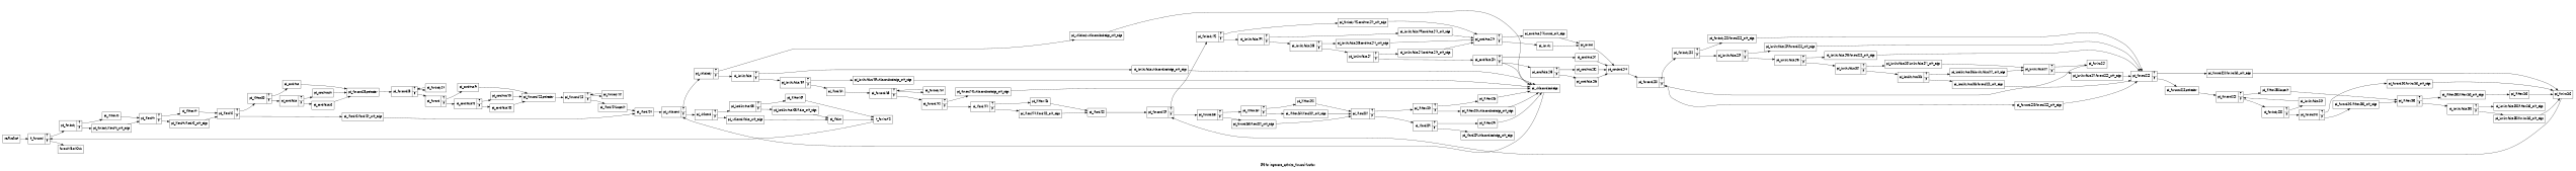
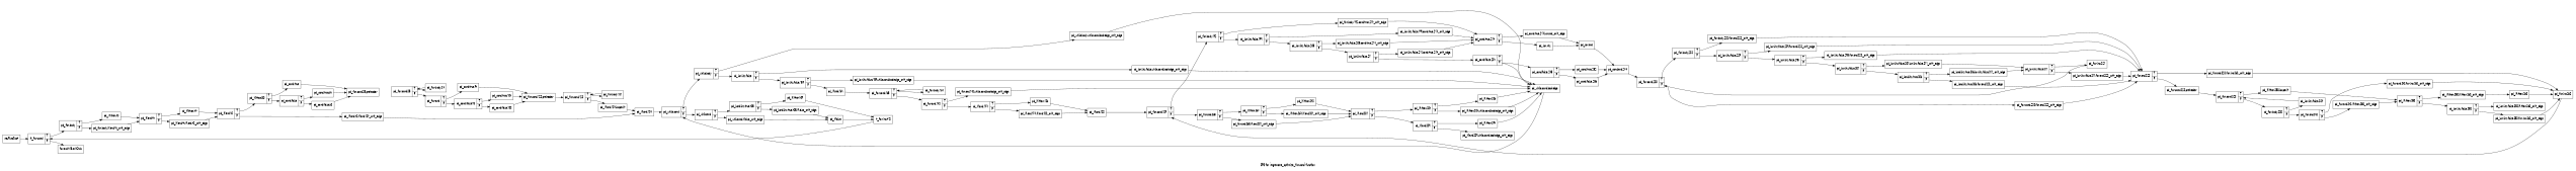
  digraph {
    fontname="Patrick Hand"
    label="CFG for 'regrename_optimize_for.cond' function"
    rankdir=LR
    node [fontname="Patrick Hand" shape=record]
    edge [fontname="Patrick Hand"]
    n1 [label="{newFuncRoot}"]
    n2 [label="{it_for.cond|{<s0>T|<s1>F}}"]
    n3 [label="{for.end.415.exitStub}"]
    n4 [label="{pd_for.body|{<s0>T|<s1>F}}"]
    n5 [label="{pd_if.then.43}"]
    n6 [label="{pd_for.body.if.end.44_crit_edge}"]
    n7 [label="{pd_if.end.44|{<s0>T|<s1>F}}"]
    n8 [label="{pd_if.then.47}"]
    n9 [label="{pd_if.end.44.if.end.48_crit_edge}"]
    n10 [label="{pd_if.end.48|{<s0>T|<s1>F}}"]
    n11 [label="{pd_if.then.50|{<s0>T|<s1>F}}"]
    n12 [label="{pd_if.end.48.if.end.137_crit_edge}"]
    n13 [label="{pd_cond.true}"]
    n14 [label="{pd_cond.false|{<s0>T|<s1>F}}"]
    n15 [label="{pd_if.end.137}"]
    n16 [label="{pd_for.cond.85.preheader}"]
    n17 [label="{pd_cond.true.64}"]
    n18 [label="{pd_cond.false.68}"]
    n19 [label="{pd_while.cond|{<s0>T|<s1>F}}"]
    n20 [label="{pd_while.body|{<s0>T|<s1>F}}"]
    n21 [label="{pd_while.end|{<s0>T|<s1>F}}"]
    n22 [label="{pd_for.cond.85|{<s0>T|<s1>F}}"]
    n23 [label="{pd_for.body.87}"]
    n24 [label="{pd_for.end|{<s0>T|<s1>F}}"]
    n25 [label="{pd_cond.true.94}"]
    n26 [label="{pd_cond.false.98|{<s0>T|<s1>F}}"]
    n27 [label="{pd_for.cond.128.preheader}"]
    n28 [label="{pd_cond.true.104}"]
    n29 [label="{pd_cond.false.108}"]
    n30 [label="{pd_for.cond.128|{<s0>T|<s1>F}}"]
    n31 [label="{pd_for.body.131}"]
    n32 [label="{pd_if.end.137.loopexit}"]
    n33 [label="{pd_while.body.while.cond.backedge_crit_edge}"]
    n34 [label="{pd_lor.lhs.false|{<s0>T|<s1>F}}"]
    n35 [label="{pd_land.lhs.true.405|{<s0>T|<s1>F}}"]
    n36 [label="{pd_while.end.if.else_crit_edge}"]
    n37 [label="{pd_while.cond.backedge}"]
    n38 [label="{pd_lor.lhs.false.while.cond.backedge_crit_edge}"]
    n39 [label="{pd_lor.lhs.false.159|{<s0>T|<s1>F}}"]
    n40 [label="{pd_if.then.409}"]
    n41 [label="{pd_land.lhs.true.405.if.else_crit_edge}"]
    n42 [label="{pd_if.else}"]
    n43 [label="{it_for.inc.413}"]
    n44 [label="{pd_lor.lhs.false.159.while.cond.backedge_crit_edge}"]
    n45 [label="{pd_if.end.164}"]
    n46 [label="{pd_for.cond.165|{<s0>T|<s1>F}}"]
    n47 [label="{pd_for.body.167}"]
    n48 [label="{pd_for.end.173|{<s0>T|<s1>F}}"]
    n49 [label="{pd_for.end.173.while.cond.backedge_crit_edge}"]
    n50 [label="{pd_if.end.177|{<s0>T|<s1>F}}"]
    n51 [label="{pd_if.then.186}"]
    n52 [label="{pd_if.end.177.if.end.188_crit_edge}"]
    n53 [label="{pd_if.end.188}"]
    n54 [label="{pd_for.cond.189|{<s0>T|<s1>F}}"]
    n55 [label="{pd_for.body.192|{<s0>T|<s1>F}}"]
    n56 [label="{pd_for.end.365|{<s0>T|<s1>F}}"]
    n57 [label="{pd_for.body.192.cond.true.217_crit_edge}"]
    n58 [label="{pd_lor.lhs.false.199|{<s0>T|<s1>F}}"]
    n59 [label="{pd_if.then.367|{<s0>T|<s1>F}}"]
    n60 [label="{pd_for.end.365.if.end.381_crit_edge}"]
    n61 [label="{pd_cond.true.217|{<s0>T|<s1>F}}"]
    n62 [label="{pd_lor.lhs.false.199.cond.true.217_crit_edge}"]
    n63 [label="{pd_lor.lhs.false.205|{<s0>T|<s1>F}}"]
    n64 [label="{pd_if.then.378}"]
    n65 [label="{pd_if.then.367.if.end.381_crit_edge}"]
    n66 [label="{pd_if.end.381|{<s0>T|<s1>F}}"]
    n67 [label="{pd_if.then.384|{<s0>T|<s1>F}}"]
    n68 [label="{pd_if.end.389|{<s0>T|<s1>F}}"]
    n69 [label="{pd_if.then.386}"]
    n70 [label="{pd_if.then.384.while.cond.backedge_crit_edge}"]
    n71 [label="{pd_if.then.394}"]
    n72 [label="{pd_if.end.389.while.cond.backedge_crit_edge}"]
    n73 [label="{pd_cond.true.217.lor.end_crit_edge}"]
    n74 [label="{pd_lor.rhs}"]
    n75 [label="{pd_lor.lhs.false.205.cond.true.217_crit_edge}"]
    n76 [label="{pd_lor.lhs.false.211|{<s0>T|<s1>F}}"]
    n77 [label="{pd_lor.lhs.false.211.cond.true.217_crit_edge}"]
    n78 [label="{pd_cond.false.234|{<s0>T|<s1>F}}"]
-   n79 [label="{pd_cond.true.241}"]
    n80 [label="{pd_cond.false.245|{<s0>T|<s1>F}}"]
    n81 [label="{pd_cond.end.277}"]
    n82 [label="{pd_cond.true.252}"]
    n83 [label="{pd_cond.false.256}"]
    n84 [label="{pd_for.cond.280|{<s0>T|<s1>F}}"]
    n85 [label="{pd_for.body.283|{<s0>T|<s1>F}}"]
    n86 [label="{pd_for.cond.280.for.end.323_crit_edge}"]
    n87 [label="{pd_lor.end}"]
    n88 [label="{pd_for.body.283.for.end.323_crit_edge}"]
    n89 [label="{pd_lor.lhs.false.289|{<s0>T|<s1>F}}"]
    n90 [label="{pd_for.end.323|{<s0>T|<s1>F}}"]
    n91 [label="{pd_lor.lhs.false.289.for.end.323_crit_edge}"]
    n92 [label="{pd_lor.lhs.false.295|{<s0>T|<s1>F}}"]
    n93 [label="{pd_for.end.323.for.inc.363_crit_edge}"]
    n94 [label="{pd_for.cond.328.preheader}"]
    n95 [label="{pd_for.inc.363}"]
    n96 [label="{pd_for.cond.328|{<s0>T|<s1>F}}"]
    n97 [label="{pd_lor.lhs.false.295.for.end.323_crit_edge}"]
    n98 [label="{pd_lor.lhs.false.301|{<s0>T|<s1>F}}"]
    n99 [label="{pd_lor.lhs.false.301.lor.lhs.false.311_crit_edge}"]
    n100 [label="{pd_land.lhs.true.306|{<s0>T|<s1>F}}"]
    n101 [label="{pd_lor.lhs.false.311|{<s0>T|<s1>F}}"]
    n102 [label="{pd_land.lhs.true.306.lor.lhs.false.311_crit_edge}"]
    n103 [label="{pd_land.lhs.true.306.for.end.323_crit_edge}"]
    n104 [label="{pd_for.inc.321}"]
    n105 [label="{pd_lor.lhs.false.311.for.end.323_crit_edge}"]
    n106 [label="{pd_if.then.350.loopexit}"]
    n107 [label="{pd_for.body.330|{<s0>T|<s1>F}}"]
    n108 [label="{pd_if.then.350|{<s0>T|<s1>F}}"]
    n109 [label="{pd_lor.lhs.false.337}"]
    n110 [label="{pd_for.end.348|{<s0>T|<s1>F}}"]
    n111 [label="{pd_if.then.350.if.then.360_crit_edge}"]
    n112 [label="{pd_lor.lhs.false.353|{<s0>T|<s1>F}}"]
    n113 [label="{pd_for.end.348.for.inc.363_crit_edge}"]
    n114 [label="{pd_for.end.348.if.then.350_crit_edge}"]
    n115 [label="{pd_if.then.360}"]
    n116 [label="{pd_lor.lhs.false.353.if.then.360_crit_edge}"]
    n117 [label="{pd_lor.lhs.false.353.for.inc.363_crit_edge}"]
    n1 -> n2
    n2 -> n3 [tailport=s1]
    n2 -> n4 [tailport=s0]
    n4 -> n5 [tailport=s0]
    n4 -> n6 [tailport=s1]
    n5 -> n7
    n6 -> n7
    n7 -> n8 [tailport=s0]
    n7 -> n9 [tailport=s1]
    n8 -> n10
    n9 -> n10
    n10 -> n11 [tailport=s0]
    n10 -> n12 [tailport=s1]
    n11 -> n13 [tailport=s0]
    n11 -> n14 [tailport=s1]
    n12 -> n15
    n13 -> n16
    n14 -> n17 [tailport=s0]
    n14 -> n18 [tailport=s1]
    n15 -> n19
-   n16 -> n22
    n17 -> n16
    n18 -> n16
    n19 -> n20 [tailport=s0]
    n19 -> n21 [tailport=s1]
    n20 -> n33 [tailport=s0]
    n20 -> n34 [tailport=s1]
    n21 -> n35 [tailport=s0]
    n21 -> n36 [tailport=s1]
    n22 -> n23 [tailport=s0]
    n22 -> n24 [tailport=s1]
    n23 -> n22
    n24 -> n25 [tailport=s0]
    n24 -> n26 [tailport=s1]
    n25 -> n27
    n26 -> n28 [tailport=s0]
    n26 -> n29 [tailport=s1]
    n27 -> n30
    n28 -> n27
    n29 -> n27
    n30 -> n31 [tailport=s0]
    n30 -> n32 [tailport=s1]
    n31 -> n30
    n32 -> n15
    n33 -> n37
    n34 -> n38 [tailport=s0]
    n34 -> n39 [tailport=s1]
    n35 -> n40 [tailport=s0]
    n35 -> n41 [tailport=s1]
    n36 -> n42
    n37 -> n19
    n38 -> n37
    n39 -> n44 [tailport=s0]
    n39 -> n45 [tailport=s1]
    n40 -> n43
    n41 -> n42
    n42 -> n43
    n43 -> n2
    n44 -> n37
    n45 -> n46
    n46 -> n47 [tailport=s0]
    n46 -> n48 [tailport=s1]
    n47 -> n46
    n48 -> n49 [tailport=s0]
    n48 -> n50 [tailport=s1]
    n49 -> n37
    n50 -> n51 [tailport=s0]
    n50 -> n52 [tailport=s1]
    n51 -> n53
    n52 -> n53
    n53 -> n54
    n54 -> n55 [tailport=s0]
    n54 -> n56 [tailport=s1]
    n55 -> n57 [tailport=s0]
    n55 -> n58 [tailport=s1]
    n56 -> n59 [tailport=s0]
    n56 -> n60 [tailport=s1]
    n57 -> n61
    n58 -> n62 [tailport=s0]
    n58 -> n63 [tailport=s1]
    n59 -> n64 [tailport=s0]
    n59 -> n65 [tailport=s1]
    n60 -> n66
    n61 -> n73 [tailport=s0]
    n61 -> n74 [tailport=s1]
    n62 -> n61
    n63 -> n75 [tailport=s0]
    n63 -> n76 [tailport=s1]
    n64 -> n66
    n65 -> n66
    n66 -> n67 [tailport=s0]
    n66 -> n68 [tailport=s1]
    n67 -> n69 [tailport=s0]
    n67 -> n70 [tailport=s1]
    n68 -> n71 [tailport=s0]
    n68 -> n72 [tailport=s1]
    n69 -> n37
    n70 -> n37
    n71 -> n37
    n73 -> n87
    n74 -> n87
    n75 -> n61
    n76 -> n77 [tailport=s0]
    n76 -> n78 [tailport=s1]
    n77 -> n61
    n78 -> n37
-   n78 -> n79 [tailport=s0]
    n78 -> n80 [tailport=s1]
-   n79 -> n81
    n80 -> n82 [tailport=s0]
    n80 -> n83 [tailport=s1]
    n81 -> n84
    n82 -> n81
    n83 -> n81
    n84 -> n85 [tailport=s0]
    n84 -> n86 [tailport=s1]
    n85 -> n88 [tailport=s0]
    n85 -> n89 [tailport=s1]
    n86 -> n90
    n87 -> n81
    n88 -> n90
    n89 -> n91 [tailport=s0]
    n89 -> n92 [tailport=s1]
    n90 -> n93 [tailport=s0]
    n90 -> n94 [tailport=s1]
    n91 -> n90
    n92 -> n97 [tailport=s0]
    n92 -> n98 [tailport=s1]
    n93 -> n95
    n94 -> n96
    n95 -> n54
    n96 -> n106 [tailport=s0]
    n96 -> n107 [tailport=s1]
    n97 -> n90
    n98 -> n99 [tailport=s0]
    n98 -> n100 [tailport=s1]
    n99 -> n101
    n100 -> n102 [tailport=s0]
    n100 -> n103 [tailport=s1]
    n101 -> n104 [tailport=s0]
    n101 -> n105 [tailport=s1]
    n102 -> n101
    n103 -> n90
    n104 -> n84
    n105 -> n90
    n106 -> n108
    n107 -> n109 [tailport=s0]
    n107 -> n110 [tailport=s1]
    n108 -> n111 [tailport=s0]
    n108 -> n112 [tailport=s1]
    n109 -> n96
    n110 -> n113 [tailport=s0]
    n110 -> n114 [tailport=s1]
    n111 -> n115
    n112 -> n116 [tailport=s0]
    n112 -> n117 [tailport=s1]
    n113 -> n95
    n114 -> n108
    n115 -> n95
    n117 -> n95
  }
